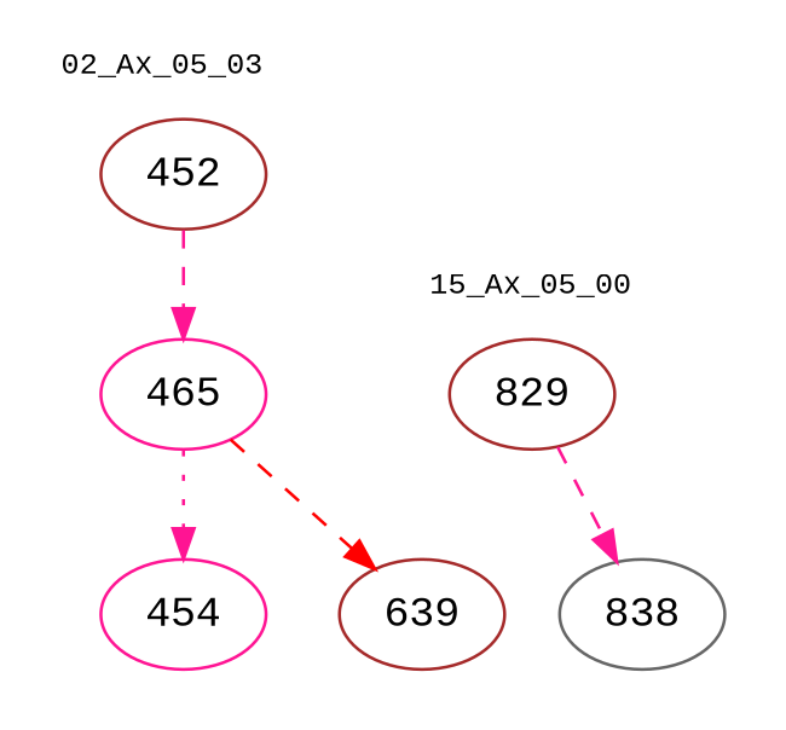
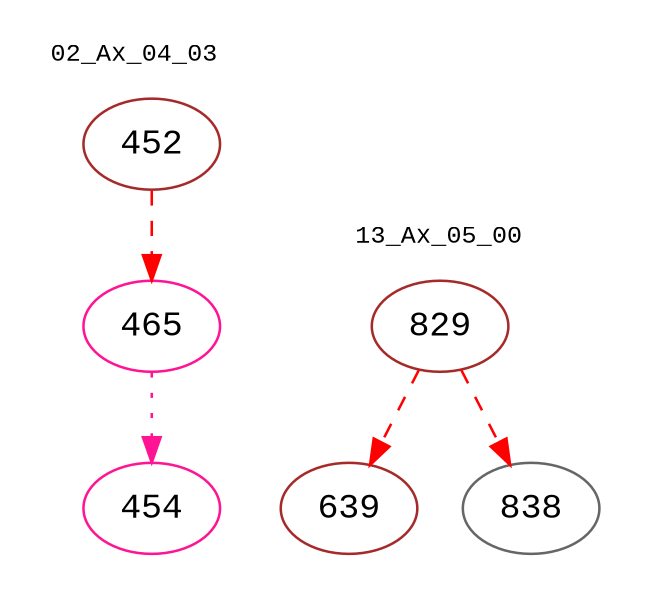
  digraph {
    fontname="Liberation Mono"
    node [color=brown fontname="Liberation Mono"]
    edge [color=deeppink fontname="Liberation Mono" style=dashed]
    n1 [label=452]
    n2 [color=deeppink label=454]
    n3 [color=deeppink label=465]
    n4 [label=829]
    n5 [label=639]
    n6 [color=gray40 label=838]
    subgraph cluster_1 {
      color=white
      fontsize=10
-     label="02_Ax_05_03"
+     label="02_Ax_04_03"
      n1
      n2
      n3
    }
    subgraph cluster_2 {
      color=white
      fontsize=10
-     label="15_Ax_05_00"
+     label="13_Ax_05_00"
      n4
      n5
      n6
    }
-   n1 -> n3
+   n1 -> n3 [color=red]
    n3 -> n2 [style=dotted]
-   n3 -> n5 [color=red]
-   n4 -> n6
+   n4 -> n5 [color=red]
+   n4 -> n6 [color=red]
  }
